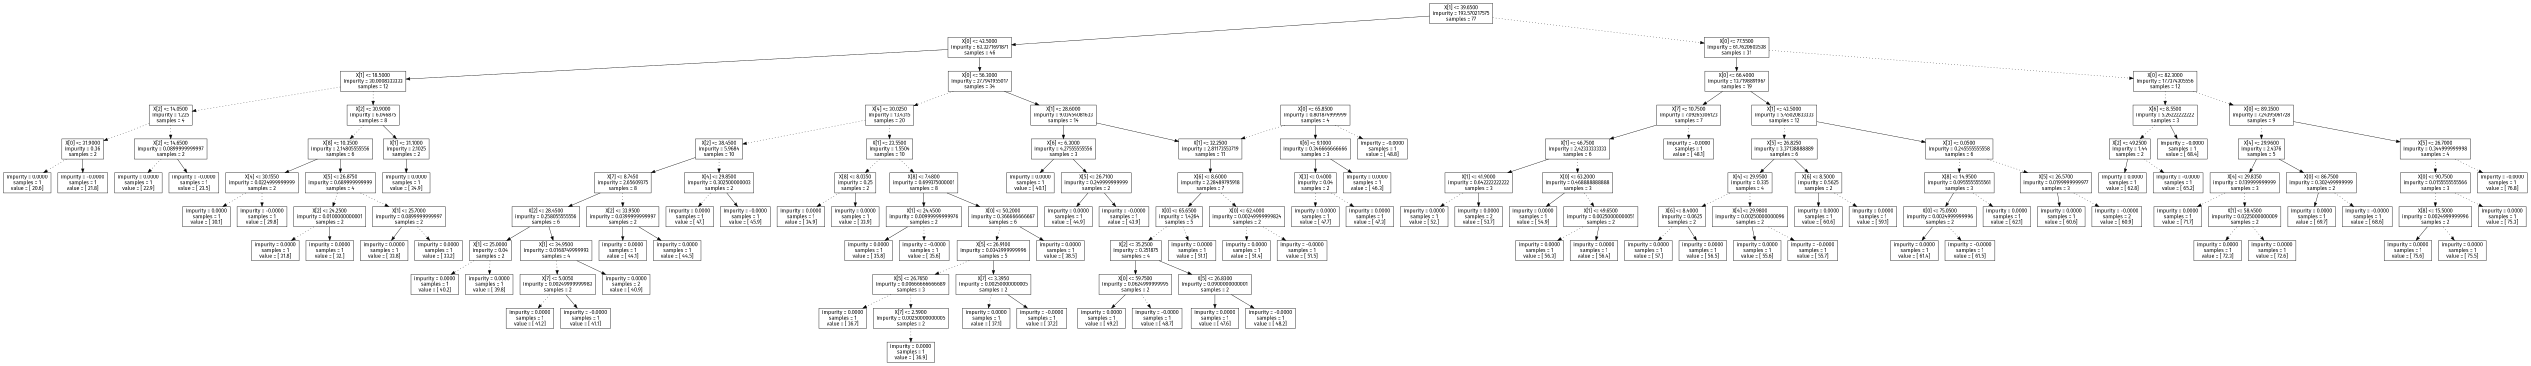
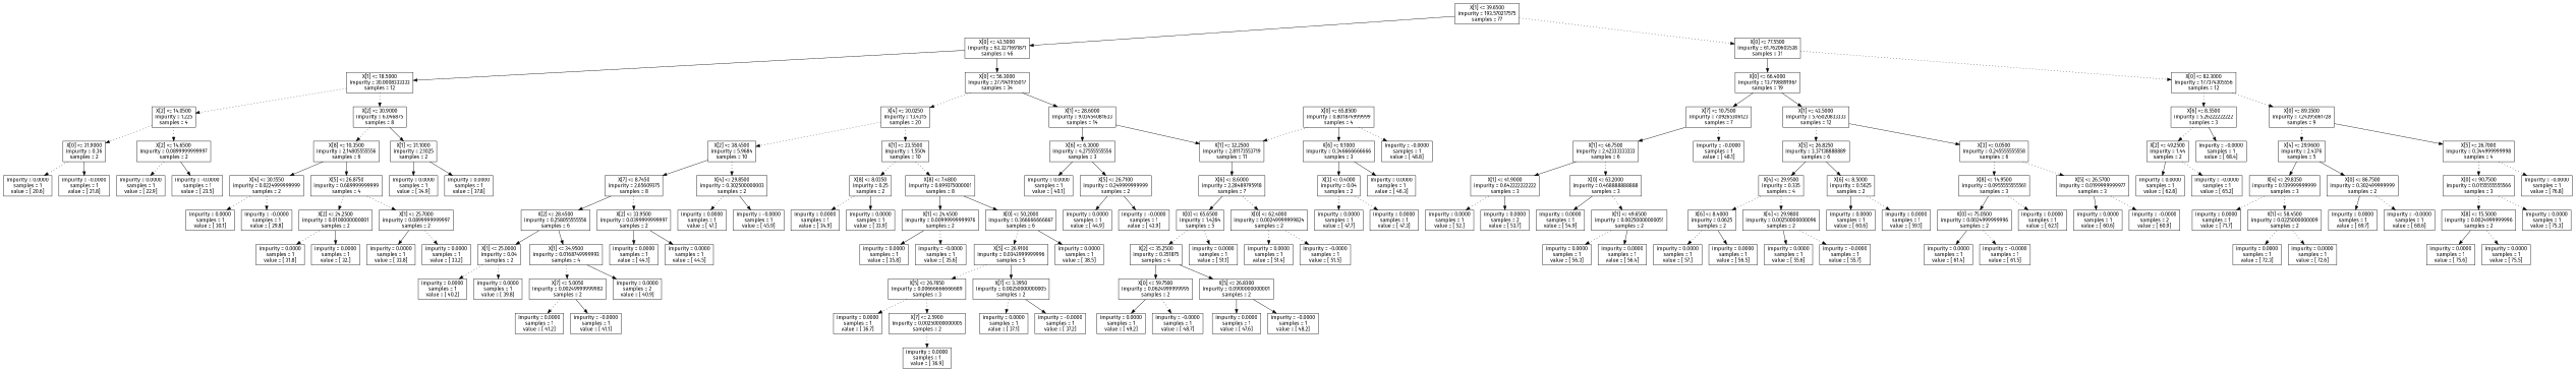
  digraph {
    fontname="Fira Sans"
    node [fontname="Fira Sans" shape=box]
    edge [fontname="Fira Sans" style=dotted]
    n1 [label="X[1] <= 39.6500\nimpurity = 193.570217575\nsamples = 77"]
    n2 [label="X[0] <= 43.5000\nimpurity = 63.3271691871\nsamples = 46"]
    n3 [label="X[0] <= 77.5500\nimpurity = 61.7620603538\nsamples = 31"]
    n4 [label="X[1] <= 18.5000\nimpurity = 30.0008333333\nsamples = 12"]
    n5 [label="X[0] <= 56.3000\nimpurity = 27.7941955017\nsamples = 34"]
    n6 [label="X[0] <= 66.4000\nimpurity = 13.7198891967\nsamples = 19"]
    n7 [label="X[0] <= 82.3000\nimpurity = 17.7374305556\nsamples = 12"]
    n8 [label="X[2] <= 14.0500\nimpurity = 1.225\nsamples = 4"]
    n9 [label="X[2] <= 30.9000\nimpurity = 6.046875\nsamples = 8"]
    n10 [label="X[4] <= 30.0250\nimpurity = 13.4315\nsamples = 20"]
    n11 [label="X[1] <= 28.6000\nimpurity = 9.03454081633\nsamples = 14"]
    n12 [label="X[0] <= 31.9000\nimpurity = 0.36\nsamples = 2"]
    n13 [label="X[2] <= 14.6500\nimpurity = 0.0899999999997\nsamples = 2"]
    n14 [label="X[8] <= 10.3500\nimpurity = 2.14805555556\nsamples = 6"]
    n15 [label="X[1] <= 31.1000\nimpurity = 2.1025\nsamples = 2"]
    n16 [label="impurity = 0.0000\nsamples = 1\nvalue = [ 20.6]"]
    n17 [label="impurity = -0.0000\nsamples = 1\nvalue = [ 21.8]"]
    n18 [label="impurity = 0.0000\nsamples = 1\nvalue = [ 22.9]"]
    n19 [label="impurity = -0.0000\nsamples = 1\nvalue = [ 23.5]"]
    n20 [label="X[4] <= 30.1550\nimpurity = 0.0224999999999\nsamples = 2"]
    n21 [label="X[5] <= 26.8750\nimpurity = 0.689999999999\nsamples = 4"]
    n22 [label="impurity = 0.0000\nsamples = 1\nvalue = [ 34.9]"]
+   n23 [label="impurity = 0.0000\nsamples = 1\nvalue = [ 37.8]"]
    n24 [label="impurity = 0.0000\nsamples = 1\nvalue = [ 30.1]"]
    n25 [label="impurity = -0.0000\nsamples = 1\nvalue = [ 29.8]"]
    n26 [label="X[2] <= 24.2500\nimpurity = 0.0100000000001\nsamples = 2"]
    n27 [label="X[1] <= 25.7000\nimpurity = 0.0899999999997\nsamples = 2"]
    n28 [label="impurity = 0.0000\nsamples = 1\nvalue = [ 31.8]"]
    n29 [label="impurity = 0.0000\nsamples = 1\nvalue = [ 32.]"]
    n30 [label="impurity = 0.0000\nsamples = 1\nvalue = [ 33.8]"]
    n31 [label="impurity = 0.0000\nsamples = 1\nvalue = [ 33.2]"]
    n32 [label="X[2] <= 38.4500\nimpurity = 5.9684\nsamples = 10"]
    n33 [label="X[1] <= 23.5500\nimpurity = 1.5504\nsamples = 10"]
    n34 [label="X[6] <= 6.3000\nimpurity = 4.27555555556\nsamples = 3"]
    n35 [label="X[1] <= 32.2500\nimpurity = 2.81173553719\nsamples = 11"]
    n36 [label="X[7] <= 8.7450\nimpurity = 2.65609375\nsamples = 8"]
    n37 [label="X[4] <= 29.8500\nimpurity = 0.302500000003\nsamples = 2"]
    n38 [label="X[8] <= 8.0350\nimpurity = 0.25\nsamples = 2"]
    n39 [label="X[8] <= 7.4800\nimpurity = 0.699375000001\nsamples = 8"]
    n40 [label="X[2] <= 28.4500\nimpurity = 0.258055555556\nsamples = 6"]
    n41 [label="X[2] <= 33.9500\nimpurity = 0.0399999999997\nsamples = 2"]
    n42 [label="impurity = 0.0000\nsamples = 1\nvalue = [ 47.]"]
    n43 [label="impurity = -0.0000\nsamples = 1\nvalue = [ 45.9]"]
    n44 [label="X[1] <= 25.0000\nimpurity = 0.04\nsamples = 2"]
    n45 [label="X[1] <= 34.9500\nimpurity = 0.0168749999993\nsamples = 4"]
    n46 [label="impurity = 0.0000\nsamples = 1\nvalue = [ 44.1]"]
    n47 [label="impurity = 0.0000\nsamples = 1\nvalue = [ 44.5]"]
    n48 [label="impurity = 0.0000\nsamples = 1\nvalue = [ 40.2]"]
    n49 [label="impurity = 0.0000\nsamples = 1\nvalue = [ 39.8]"]
    n50 [label="X[7] <= 5.0050\nimpurity = 0.00249999999983\nsamples = 2"]
    n51 [label="impurity = 0.0000\nsamples = 2\nvalue = [ 40.9]"]
    n52 [label="impurity = 0.0000\nsamples = 1\nvalue = [ 41.2]"]
    n53 [label="impurity = -0.0000\nsamples = 1\nvalue = [ 41.1]"]
    n54 [label="impurity = 0.0000\nsamples = 1\nvalue = [ 34.9]"]
    n55 [label="impurity = 0.0000\nsamples = 1\nvalue = [ 33.9]"]
    n56 [label="X[1] <= 24.4500\nimpurity = 0.00999999999976\nsamples = 2"]
    n57 [label="X[0] <= 50.2000\nimpurity = 0.366666666667\nsamples = 6"]
    n58 [label="impurity = 0.0000\nsamples = 1\nvalue = [ 35.8]"]
    n59 [label="impurity = -0.0000\nsamples = 1\nvalue = [ 35.6]"]
    n60 [label="X[5] <= 26.9100\nimpurity = 0.0343999999996\nsamples = 5"]
    n61 [label="impurity = 0.0000\nsamples = 1\nvalue = [ 38.5]"]
    n62 [label="X[5] <= 26.7650\nimpurity = 0.00666666666689\nsamples = 3"]
    n63 [label="X[7] <= 3.3950\nimpurity = 0.00250000000005\nsamples = 2"]
    n64 [label="impurity = 0.0000\nsamples = 1\nvalue = [ 36.7]"]
    n65 [label="X[7] <= 2.5900\nimpurity = 0.00250000000005\nsamples = 2"]
    n66 [label="impurity = 0.0000\nsamples = 1\nvalue = [ 37.1]"]
    n67 [label="impurity = -0.0000\nsamples = 1\nvalue = [ 37.2]"]
    n68 [label="impurity = 0.0000\nsamples = 1\nvalue = [ 36.9]"]
    n69 [label="impurity = 0.0000\nsamples = 1\nvalue = [ 40.1]"]
    n70 [label="X[5] <= 26.7100\nimpurity = 0.249999999999\nsamples = 2"]
    n71 [label="X[6] <= 8.6000\nimpurity = 2.28489795918\nsamples = 7"]
    n72 [label="impurity = 0.0000\nsamples = 1\nvalue = [ 44.9]"]
    n73 [label="impurity = -0.0000\nsamples = 1\nvalue = [ 43.9]"]
    n74 [label="X[0] <= 65.8500\nimpurity = 0.801874999999\nsamples = 4"]
    n75 [label="X[6] <= 9.1000\nimpurity = 0.346666666666\nsamples = 3"]
    n76 [label="impurity = -0.0000\nsamples = 1\nvalue = [ 48.8]"]
    n77 [label="X[0] <= 65.6500\nimpurity = 1.4264\nsamples = 5"]
    n78 [label="X[0] <= 62.4000\nimpurity = 0.00249999999824\nsamples = 2"]
    n79 [label="X[3] <= 0.4000\nimpurity = 0.04\nsamples = 2"]
    n80 [label="impurity = 0.0000\nsamples = 1\nvalue = [ 46.3]"]
    n81 [label="impurity = 0.0000\nsamples = 1\nvalue = [ 47.7]"]
    n82 [label="impurity = 0.0000\nsamples = 1\nvalue = [ 47.3]"]
    n83 [label="X[2] <= 35.2500\nimpurity = 0.351875\nsamples = 4"]
    n84 [label="impurity = 0.0000\nsamples = 1\nvalue = [ 51.1]"]
    n85 [label="impurity = 0.0000\nsamples = 1\nvalue = [ 51.4]"]
    n86 [label="impurity = -0.0000\nsamples = 1\nvalue = [ 51.5]"]
    n87 [label="X[0] <= 59.7500\nimpurity = 0.0624999999995\nsamples = 2"]
    n88 [label="X[5] <= 26.8300\nimpurity = 0.0900000000001\nsamples = 2"]
    n89 [label="impurity = 0.0000\nsamples = 1\nvalue = [ 49.2]"]
    n90 [label="impurity = -0.0000\nsamples = 1\nvalue = [ 48.7]"]
    n91 [label="impurity = 0.0000\nsamples = 1\nvalue = [ 47.6]"]
    n92 [label="impurity = -0.0000\nsamples = 1\nvalue = [ 48.2]"]
    n93 [label="X[7] <= 10.7500\nimpurity = 7.09265306123\nsamples = 7"]
    n94 [label="X[1] <= 43.5000\nimpurity = 5.45020833333\nsamples = 12"]
    n95 [label="X[6] <= 8.5500\nimpurity = 5.26222222222\nsamples = 3"]
    n96 [label="X[0] <= 89.3500\nimpurity = 7.24395061728\nsamples = 9"]
    n97 [label="X[1] <= 46.7500\nimpurity = 2.42333333333\nsamples = 6"]
    n98 [label="impurity = -0.0000\nsamples = 1\nvalue = [ 48.1]"]
    n99 [label="X[5] <= 26.8250\nimpurity = 3.37138888889\nsamples = 6"]
    n100 [label="X[3] <= 0.0500\nimpurity = 0.245555555558\nsamples = 6"]
    n101 [label="X[1] <= 41.9000\nimpurity = 0.642222222222\nsamples = 3"]
    n102 [label="X[0] <= 63.2000\nimpurity = 0.468888888888\nsamples = 3"]
    n103 [label="impurity = 0.0000\nsamples = 1\nvalue = [ 52.]"]
    n104 [label="impurity = 0.0000\nsamples = 2\nvalue = [ 53.7]"]
    n105 [label="impurity = 0.0000\nsamples = 1\nvalue = [ 54.9]"]
    n106 [label="X[1] <= 49.6500\nimpurity = 0.00250000000051\nsamples = 2"]
    n107 [label="impurity = 0.0000\nsamples = 1\nvalue = [ 56.3]"]
    n108 [label="impurity = 0.0000\nsamples = 1\nvalue = [ 56.4]"]
    n109 [label="X[4] <= 29.9500\nimpurity = 0.335\nsamples = 4"]
    n110 [label="X[6] <= 8.5000\nimpurity = 0.5625\nsamples = 2"]
    n111 [label="X[8] <= 14.9500\nimpurity = 0.0955555555561\nsamples = 3"]
    n112 [label="X[5] <= 26.5700\nimpurity = 0.0199999999977\nsamples = 3"]
    n113 [label="X[6] <= 8.4000\nimpurity = 0.0625\nsamples = 2"]
    n114 [label="X[4] <= 29.9800\nimpurity = 0.00250000000096\nsamples = 2"]
    n115 [label="impurity = 0.0000\nsamples = 1\nvalue = [ 60.6]"]
    n116 [label="impurity = 0.0000\nsamples = 1\nvalue = [ 59.1]"]
    n117 [label="impurity = 0.0000\nsamples = 1\nvalue = [ 57.]"]
    n118 [label="impurity = 0.0000\nsamples = 1\nvalue = [ 56.5]"]
    n119 [label="impurity = 0.0000\nsamples = 1\nvalue = [ 55.6]"]
    n120 [label="impurity = -0.0000\nsamples = 1\nvalue = [ 55.7]"]
    n121 [label="X[0] <= 75.0500\nimpurity = 0.0024999999996\nsamples = 2"]
    n122 [label="impurity = 0.0000\nsamples = 1\nvalue = [ 62.1]"]
    n123 [label="impurity = 0.0000\nsamples = 1\nvalue = [ 60.6]"]
    n124 [label="impurity = -0.0000\nsamples = 2\nvalue = [ 60.9]"]
    n125 [label="impurity = 0.0000\nsamples = 1\nvalue = [ 61.4]"]
    n126 [label="impurity = -0.0000\nsamples = 1\nvalue = [ 61.5]"]
    n127 [label="X[2] <= 49.2500\nimpurity = 1.44\nsamples = 2"]
    n128 [label="impurity = -0.0000\nsamples = 1\nvalue = [ 68.4]"]
    n129 [label="X[4] <= 29.9600\nimpurity = 2.4376\nsamples = 5"]
    n130 [label="X[5] <= 26.7000\nimpurity = 0.344999999998\nsamples = 4"]
    n131 [label="impurity = 0.0000\nsamples = 1\nvalue = [ 62.8]"]
    n132 [label="impurity = -0.0000\nsamples = 1\nvalue = [ 65.2]"]
    n133 [label="X[4] <= 29.8350\nimpurity = 0.139999999999\nsamples = 3"]
    n134 [label="X[0] <= 86.7500\nimpurity = 0.302499999999\nsamples = 2"]
    n135 [label="X[0] <= 90.7500\nimpurity = 0.0155555555566\nsamples = 3"]
    n136 [label="impurity = -0.0000\nsamples = 1\nvalue = [ 76.8]"]
    n137 [label="impurity = 0.0000\nsamples = 1\nvalue = [ 71.7]"]
    n138 [label="X[1] <= 58.4500\nimpurity = 0.0225000000009\nsamples = 2"]
    n139 [label="impurity = 0.0000\nsamples = 1\nvalue = [ 69.7]"]
    n140 [label="impurity = -0.0000\nsamples = 1\nvalue = [ 68.6]"]
    n141 [label="impurity = 0.0000\nsamples = 1\nvalue = [ 72.3]"]
    n142 [label="impurity = 0.0000\nsamples = 1\nvalue = [ 72.6]"]
    n143 [label="X[8] <= 15.5000\nimpurity = 0.0024999999996\nsamples = 2"]
    n144 [label="impurity = 0.0000\nsamples = 1\nvalue = [ 75.3]"]
    n145 [label="impurity = 0.0000\nsamples = 1\nvalue = [ 75.6]"]
    n146 [label="impurity = 0.0000\nsamples = 1\nvalue = [ 75.5]"]
    n1 -> n2 [style=solid]
    n1 -> n3
    n2 -> n4 [style=solid]
    n2 -> n5 [style=solid]
    n3 -> n6 [style=solid]
    n3 -> n7
    n4 -> n8
    n4 -> n9
    n5 -> n10
    n5 -> n11 [style=solid]
    n6 -> n93 [style=solid]
    n6 -> n94 [style=solid]
    n7 -> n95
    n7 -> n96
    n8 -> n12
    n8 -> n13
    n9 -> n14
    n9 -> n15 [style=solid]
    n10 -> n32
    n10 -> n33
    n11 -> n34 [style=solid]
    n11 -> n35 [style=solid]
    n12 -> n16
    n12 -> n17 [style=solid]
    n13 -> n18
    n13 -> n19 [style=solid]
    n14 -> n20 [style=solid]
    n14 -> n21 [style=solid]
    n15 -> n22 [style=solid]
+   n15 -> n23 [style=solid]
    n20 -> n24
    n20 -> n25
    n21 -> n26
    n21 -> n27
    n26 -> n28
    n26 -> n29 [style=solid]
    n27 -> n30 [style=solid]
    n27 -> n31
    n32 -> n36 [style=solid]
    n32 -> n37
    n33 -> n38
    n33 -> n39
    n34 -> n69 [style=solid]
    n34 -> n70 [style=solid]
    n35 -> n71 [style=solid]
    n36 -> n40 [style=solid]
    n36 -> n41
    n37 -> n42
    n37 -> n43 [style=solid]
    n38 -> n54
    n38 -> n55 [style=solid]
    n39 -> n56 [style=solid]
    n39 -> n57 [style=solid]
    n40 -> n44 [style=solid]
    n40 -> n45 [style=solid]
    n41 -> n46 [style=solid]
    n41 -> n47 [style=solid]
    n44 -> n48
    n44 -> n49
    n45 -> n50
    n45 -> n51 [style=solid]
    n50 -> n52
    n50 -> n53 [style=solid]
    n56 -> n58 [style=solid]
    n56 -> n59
    n57 -> n60
    n57 -> n61 [style=solid]
    n60 -> n62
    n60 -> n63 [style=solid]
    n62 -> n64
    n62 -> n65
    n63 -> n66
    n63 -> n67 [style=solid]
    n65 -> n68
    n70 -> n72 [style=solid]
    n70 -> n73 [style=solid]
    n71 -> n77 [style=solid]
    n71 -> n78
    n74 -> n35
    n74 -> n75 [style=solid]
    n74 -> n76
    n75 -> n79 [style=solid]
    n75 -> n80 [style=solid]
    n77 -> n83
    n77 -> n84
    n78 -> n85
    n78 -> n86
    n79 -> n81
    n79 -> n82
    n83 -> n87 [style=solid]
    n83 -> n88 [style=solid]
    n87 -> n89 [style=solid]
    n87 -> n90
    n88 -> n91 [style=solid]
    n88 -> n92 [style=solid]
    n93 -> n97 [style=solid]
    n93 -> n98
    n94 -> n99
    n94 -> n100 [style=solid]
    n95 -> n127
    n95 -> n128 [style=solid]
    n96 -> n129
    n96 -> n130 [style=solid]
    n97 -> n101 [style=solid]
    n97 -> n102
    n99 -> n109 [style=solid]
    n99 -> n110 [style=solid]
    n100 -> n111
    n100 -> n112
    n101 -> n103
    n101 -> n104 [style=solid]
    n102 -> n105 [style=solid]
    n102 -> n106
    n106 -> n107
    n106 -> n108 [style=solid]
    n109 -> n113
    n109 -> n114
    n110 -> n115 [style=solid]
    n110 -> n116
    n111 -> n121 [style=solid]
    n111 -> n122
    n112 -> n123 [style=solid]
    n112 -> n124
    n113 -> n117
    n113 -> n118 [style=solid]
    n114 -> n119 [style=solid]
    n114 -> n120
    n121 -> n125 [style=solid]
    n121 -> n126
    n127 -> n131 [style=solid]
    n127 -> n132
    n129 -> n133 [style=solid]
    n129 -> n134 [style=solid]
    n130 -> n135
    n130 -> n136
    n133 -> n137
    n133 -> n138
    n134 -> n139 [style=solid]
    n134 -> n140
    n135 -> n143
    n135 -> n144
    n138 -> n141
    n138 -> n142
    n143 -> n145 [style=solid]
    n143 -> n146
  }
